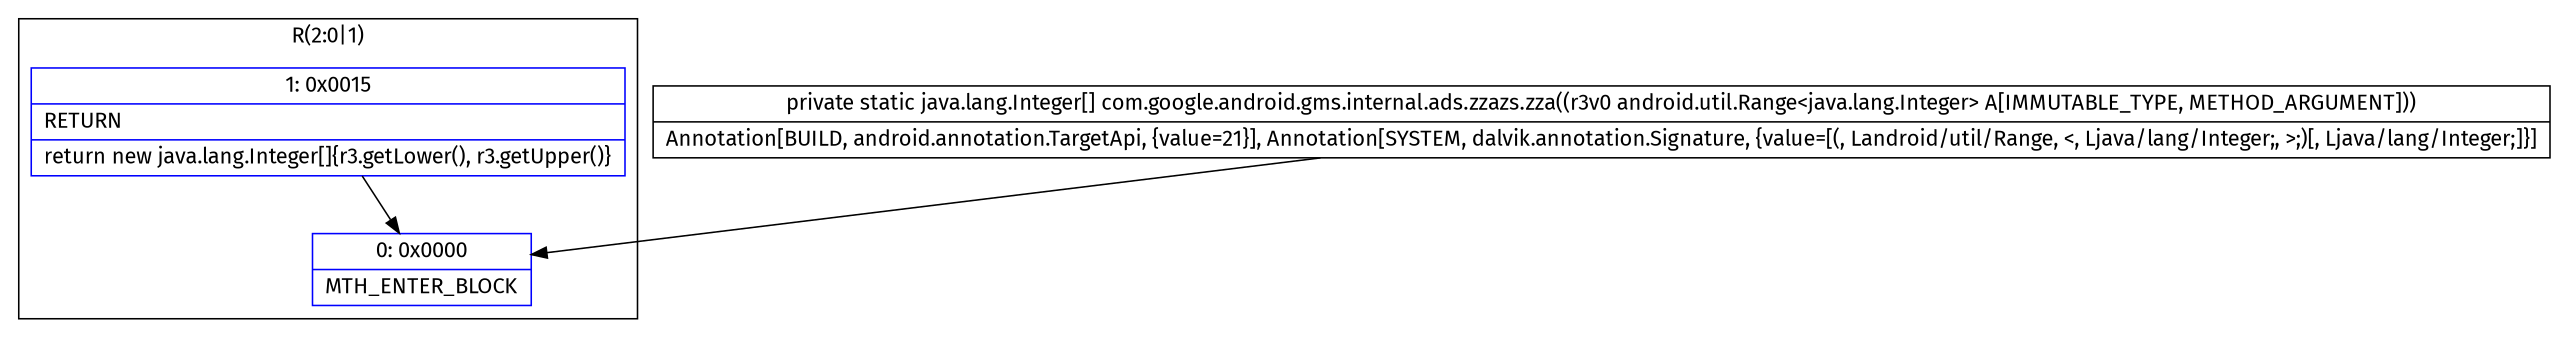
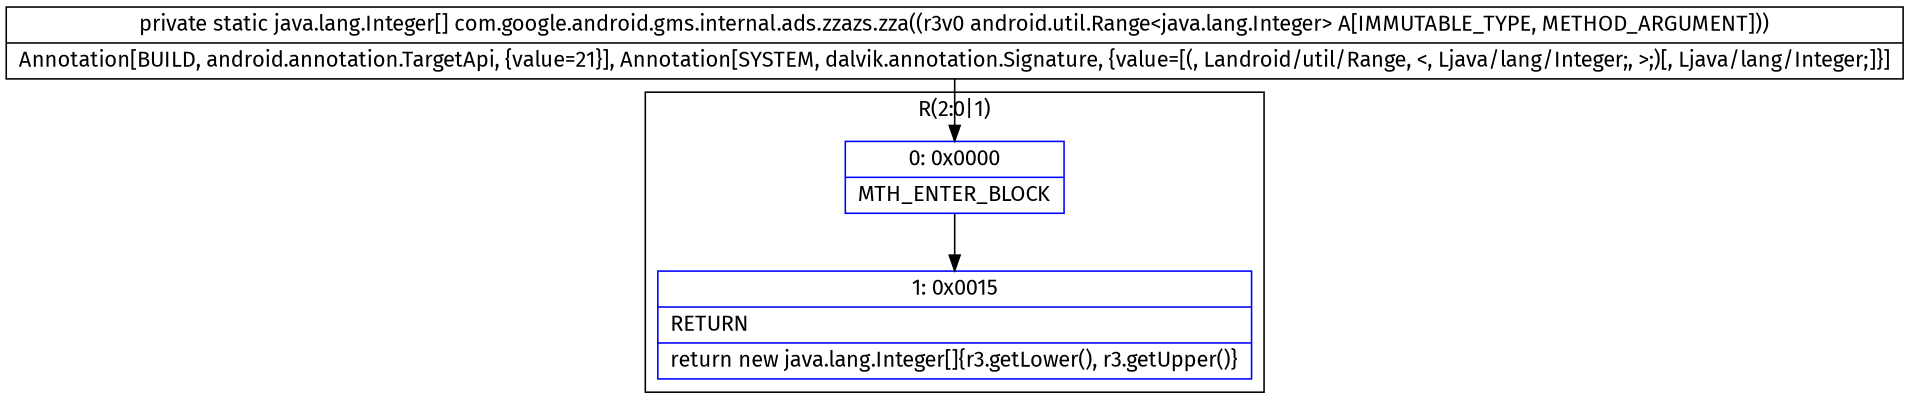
  digraph {
    fontname="Fira Sans"
    node [color=blue shape=record fontname="Fira Sans"]
    edge [fontname="Fira Sans"]
    n1 [label="{0\:\ 0x0000|MTH_ENTER_BLOCK\l}"]
    n2 [label="{1\:\ 0x0015|RETURN\l|return new java.lang.Integer[]\{r3.getLower(), r3.getUpper()\}\l}"]
    n3 [label="{private static java.lang.Integer[] com.google.android.gms.internal.ads.zzazs.zza((r3v0 android.util.Range\<java.lang.Integer\> A[IMMUTABLE_TYPE, METHOD_ARGUMENT]))  | Annotation[BUILD, android.annotation.TargetApi, \{value=21\}], Annotation[SYSTEM, dalvik.annotation.Signature, \{value=[(, Landroid\/util\/Range, \<, Ljava\/lang\/Integer;, \>;)[, Ljava\/lang\/Integer;]\}]\l}" color=""]
    subgraph cluster_1 {
      label="R(2:0|1)"
      n1
      n2
    }
-   n2 -> n1
+   n1 -> n2
    n3 -> n1
  }
